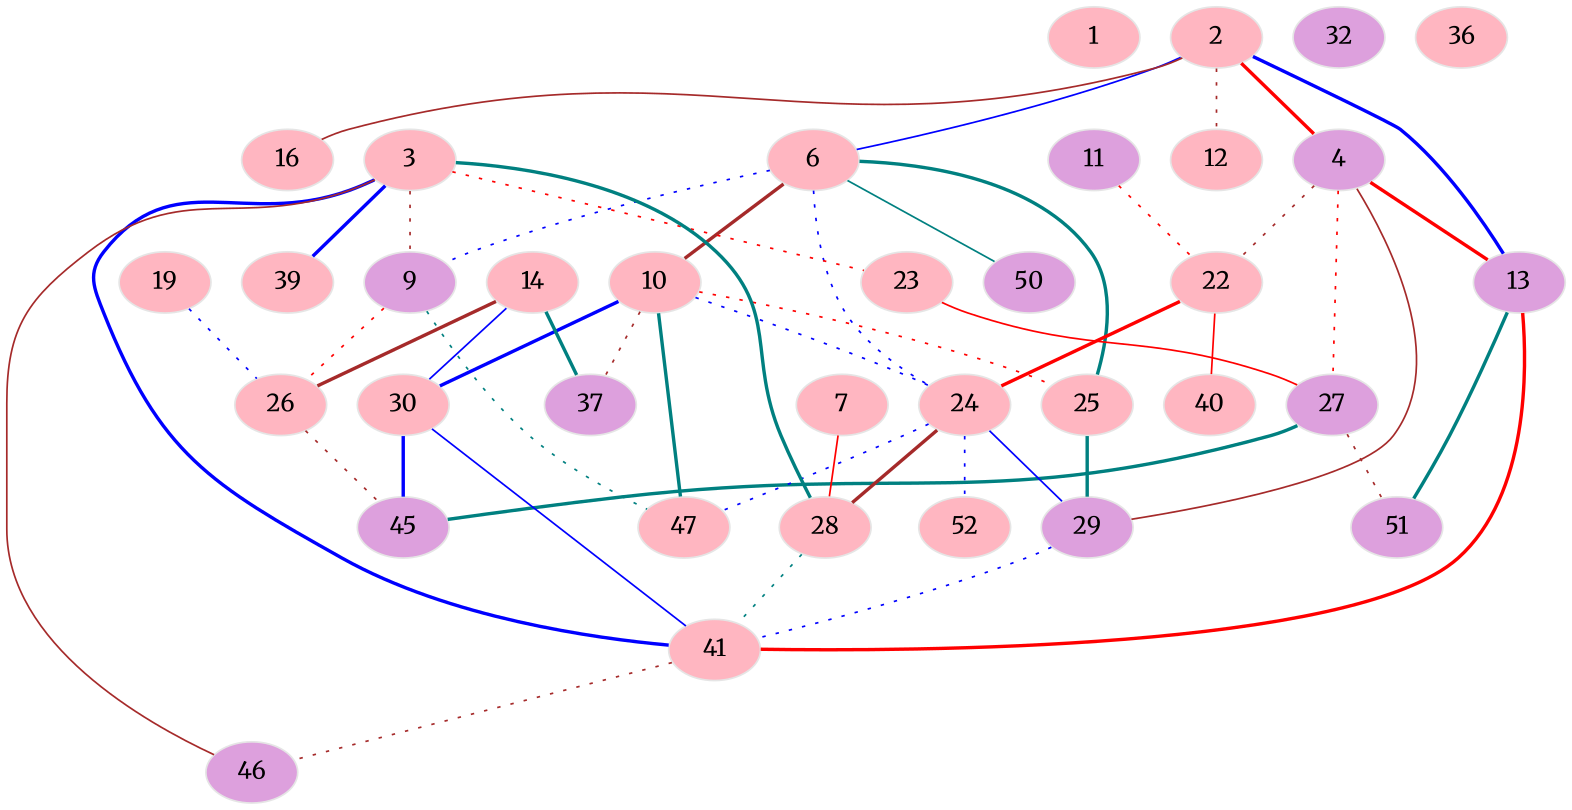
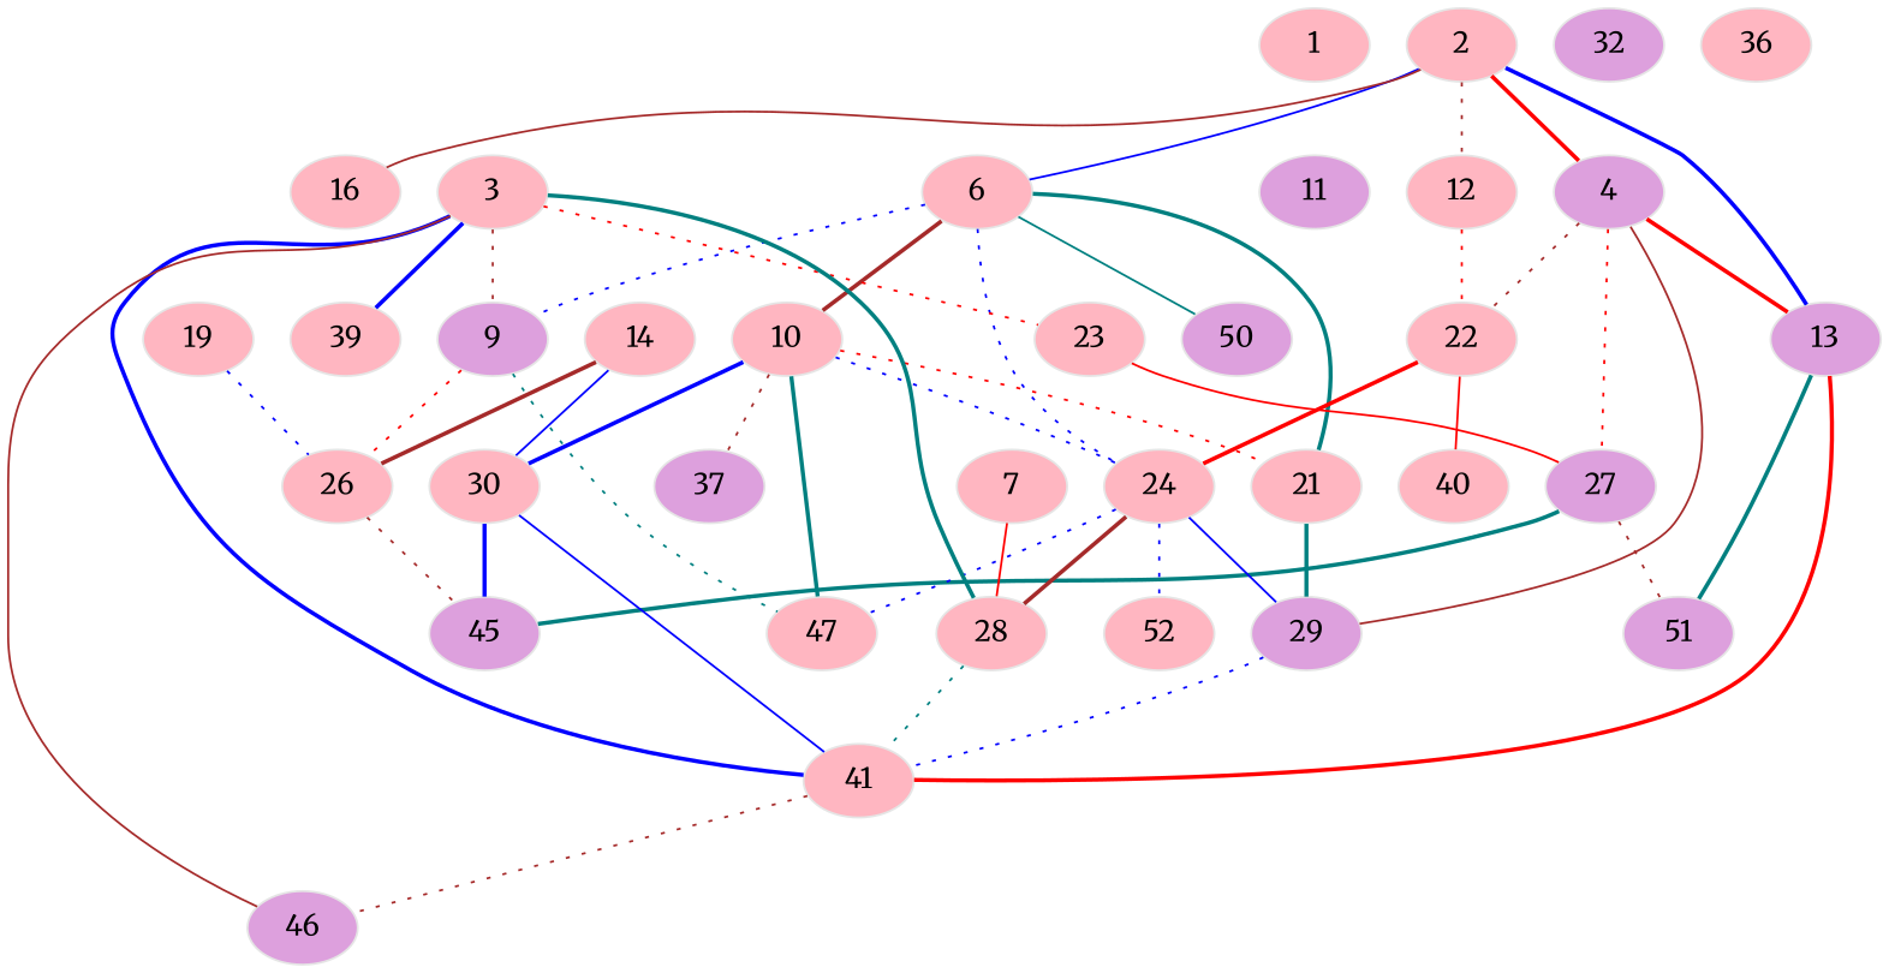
  graph {
    fontname=Merriweather
    node [color=gray90 fillcolor=lightpink fontname=Merriweather style=filled]
    edge [color=blue fontname=Merriweather style=dotted]
    1
    2 [super="+20"]
    4 [fillcolor=plum super="+31"]
    6 [super="+8"]
    12 [super="+18"]
    13 [fillcolor=plum super="+42"]
    16
    22 [super="+48"]
    27 [fillcolor=plum super="+33"]
    29 [fillcolor=plum]
    9 [fillcolor=plum super="+17"]
    10 [super="+49"]
    24 [super="+54"]
-   25 [super="+39"]
+   25 [super="+39" label=21]
    50 [fillcolor=plum]
    41 [super="+43"]
    51 [fillcolor=plum]
    3 [super="+5"]
    23
    28 [super="+44"]
    n21 [label=39]
    46 [fillcolor=plum]
    26 [super="+35"]
    47
    40
    45 [fillcolor=plum]
    30 [super="+38"]
    37 [fillcolor=plum super="+53"]
    52
    7 [super="+15"]
    11 [fillcolor=plum]
    14 [super="+21"]
    19
    32 [fillcolor=plum]
    36
    2 -- 4 [color=red style=bold]
    2 -- 6 [style=solid]
    2 -- 12 [color=brown]
    2 -- 13 [style=bold]
    2 -- 16 [color=brown style=solid]
    4 -- 13 [color=red style=bold]
    4 -- 22 [color=brown]
    4 -- 27 [color=red]
    4 -- 29 [color=brown style=solid]
    6 -- 9 [weight=2]
    6 -- 10 [color=brown style=bold]
    6 -- 24
    6 -- 25 [color=teal style=bold]
    6 -- 50 [color=teal style=solid]
-   11 -- 22 [color=red]
+   12 -- 22 [color=red]
    13 -- 41 [color=red style=bold]
    13 -- 51 [color=teal style=bold]
    22 -- 24 [color=red style=bold]
    22 -- 40 [color=red style=solid]
    27 -- 51 [color=brown]
    27 -- 45 [color=teal style=bold]
    29 -- 41
    9 -- 26 [color=red]
    9 -- 47 [color=teal]
    10 -- 24 [weight=2]
    10 -- 25 [color=red]
    10 -- 47 [color=teal style=bold]
    10 -- 30 [style=bold weight=2]
    10 -- 37 [color=brown]
    24 -- 29 [style=solid]
    24 -- 28 [color=brown style=bold]
    24 -- 47
    24 -- 52
    25 -- 29 [color=teal style=bold]
    41 -- 46 [color=brown]
    3 -- 9 [color=brown]
    3 -- 41 [style=bold]
    3 -- 23 [color=red]
    3 -- 28 [color=teal style=bold]
    3 -- n21 [style=bold]
    3 -- 46 [color=brown style=solid]
    23 -- 27 [color=red style=solid]
    28 -- 41 [color=teal]
    26 -- 45 [color=brown]
    30 -- 41 [style=solid]
    30 -- 45 [style=bold]
    7 -- 28 [color=red style=solid]
    14 -- 26 [color=brown style=bold]
    14 -- 30 [style=solid weight=2]
-   14 -- 37 [color=teal style=bold]
    19 -- 26
  }
